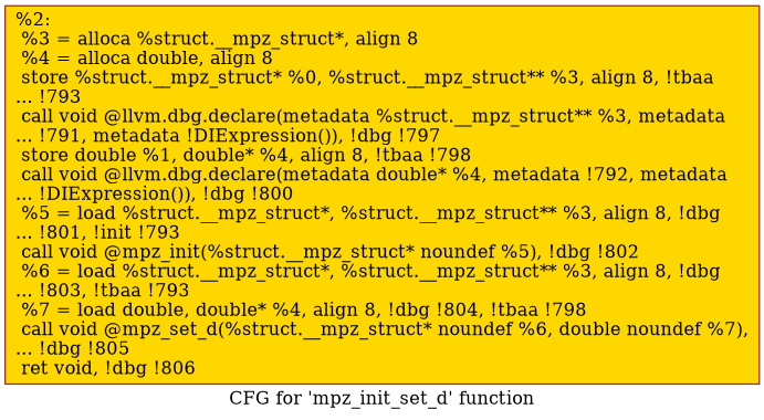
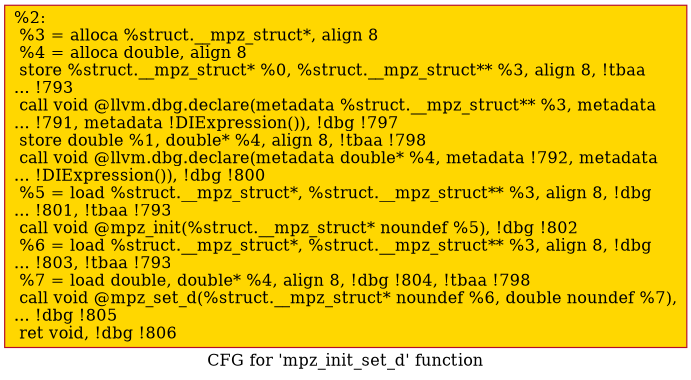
  digraph {
    label="CFG for 'mpz_init_set_d' function"
    rankdir=LR
-   n1 [color="#b70d28ff" fillcolor=gold label="{%2:\l  %3 = alloca %struct.__mpz_struct*, align 8\l  %4 = alloca double, align 8\l  store %struct.__mpz_struct* %0, %struct.__mpz_struct** %3, align 8, !tbaa\l... !793\l  call void @llvm.dbg.declare(metadata %struct.__mpz_struct** %3, metadata\l... !791, metadata !DIExpression()), !dbg !797\l  store double %1, double* %4, align 8, !tbaa !798\l  call void @llvm.dbg.declare(metadata double* %4, metadata !792, metadata\l... !DIExpression()), !dbg !800\l  %5 = load %struct.__mpz_struct*, %struct.__mpz_struct** %3, align 8, !dbg\l... !801, !init !793\l  call void @mpz_init(%struct.__mpz_struct* noundef %5), !dbg !802\l  %6 = load %struct.__mpz_struct*, %struct.__mpz_struct** %3, align 8, !dbg\l... !803, !tbaa !793\l  %7 = load double, double* %4, align 8, !dbg !804, !tbaa !798\l  call void @mpz_set_d(%struct.__mpz_struct* noundef %6, double noundef %7),\l... !dbg !805\l  ret void, !dbg !806\l}" shape=record style=filled]
+   n1 [color="#b70d28ff" fillcolor=gold label="{%2:\l  %3 = alloca %struct.__mpz_struct*, align 8\l  %4 = alloca double, align 8\l  store %struct.__mpz_struct* %0, %struct.__mpz_struct** %3, align 8, !tbaa\l... !793\l  call void @llvm.dbg.declare(metadata %struct.__mpz_struct** %3, metadata\l... !791, metadata !DIExpression()), !dbg !797\l  store double %1, double* %4, align 8, !tbaa !798\l  call void @llvm.dbg.declare(metadata double* %4, metadata !792, metadata\l... !DIExpression()), !dbg !800\l  %5 = load %struct.__mpz_struct*, %struct.__mpz_struct** %3, align 8, !dbg\l... !801, !tbaa !793\l  call void @mpz_init(%struct.__mpz_struct* noundef %5), !dbg !802\l  %6 = load %struct.__mpz_struct*, %struct.__mpz_struct** %3, align 8, !dbg\l... !803, !tbaa !793\l  %7 = load double, double* %4, align 8, !dbg !804, !tbaa !798\l  call void @mpz_set_d(%struct.__mpz_struct* noundef %6, double noundef %7),\l... !dbg !805\l  ret void, !dbg !806\l}" shape=record style=filled]
  }
